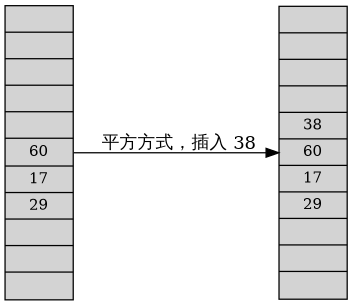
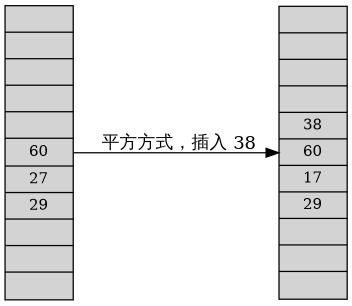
  digraph {
    rankdir=LR
    fontname="DejaVu Serif"
    node [fontsize=12 shape=record style=filled fontname="DejaVu Serif"]
-   n1 [label="<f0> |<f1> |<f2> |<f3> |<f4> |<f5> 60 |<f6>  17|<f7> 29 |<f8> |<f9> |<f10> "]
+   n1 [label="<f0> |<f1> |<f2> |<f3> |<f4> |<f5> 60 |<f6>  27|<f7> 29 |<f8> |<f9> |<f10> "]
    n2 [label="<f0> |<f1> |<f2> |<f3> |<f4> 38 |<f5> 60 |<f6>  17|<f7> 29 |<f8> |<f9> |<f10> "]
    n1 -> n2 [label=" 平方方式，插入 38" fontname="DejaVu Serif"]
  }
